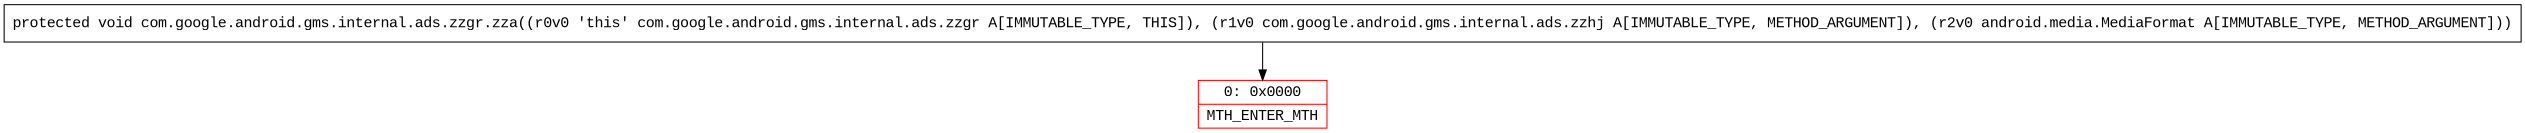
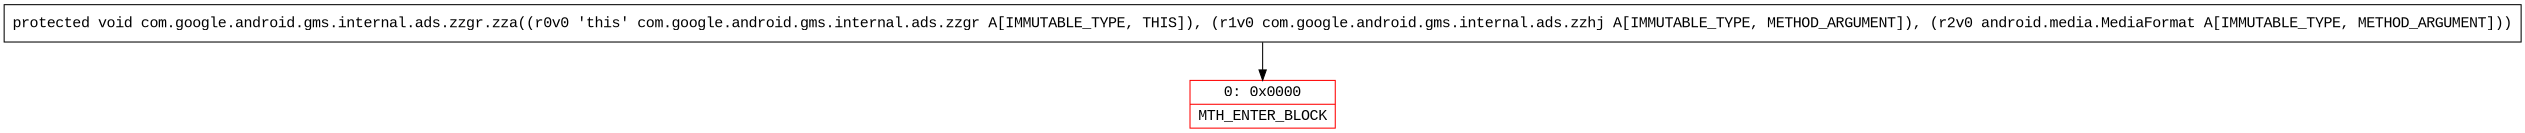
  digraph {
    fontname="Liberation Mono"
    node [shape=record fontname="Liberation Mono"]
-   n1 [color=red label="{0\:\ 0x0000|MTH_ENTER_MTH\l}"]
+   n1 [color=red label="{0\:\ 0x0000|MTH_ENTER_BLOCK\l}"]
    n2 [label="{protected void com.google.android.gms.internal.ads.zzgr.zza((r0v0 'this' com.google.android.gms.internal.ads.zzgr A[IMMUTABLE_TYPE, THIS]), (r1v0 com.google.android.gms.internal.ads.zzhj A[IMMUTABLE_TYPE, METHOD_ARGUMENT]), (r2v0 android.media.MediaFormat A[IMMUTABLE_TYPE, METHOD_ARGUMENT])) }"]
    subgraph cluster_1 {
      label="R(0)"
    }
    n2 -> n1 [fontname="Liberation Mono"]
  }
